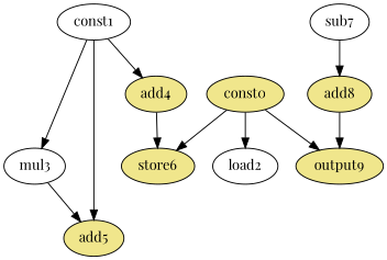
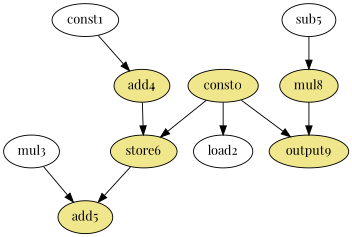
  digraph {
    fontname="Playfair Display"
    node [fillcolor=khaki fontname="Playfair Display" opcode=add style=filled]
    edge [fontname="Playfair Display" operand=0]
    const0 [opcode=const]
    load2 [fillcolor=white opcode=load]
    store6 [opcode=store]
    output9 [opcode=output]
-   add8
+   add8 [label=mul8]
    const1 [fillcolor=white opcode=const]
    mul3 [fillcolor=white opcode=mul]
    add4
    add5
-   sub7 [fillcolor=white opcode=sub]
+   sub7 [fillcolor=white opcode=sub label=sub5]
    const0 -> load2
    const0 -> store6
    const0 -> output9 [operand=1]
    add8 -> output9
-   const1 -> mul3
    const1 -> add4
-   const1 -> add5
+   store6 -> add5
    mul3 -> add5 [operand=1]
    add4 -> store6 [operand=1]
    sub7 -> add8
  }
